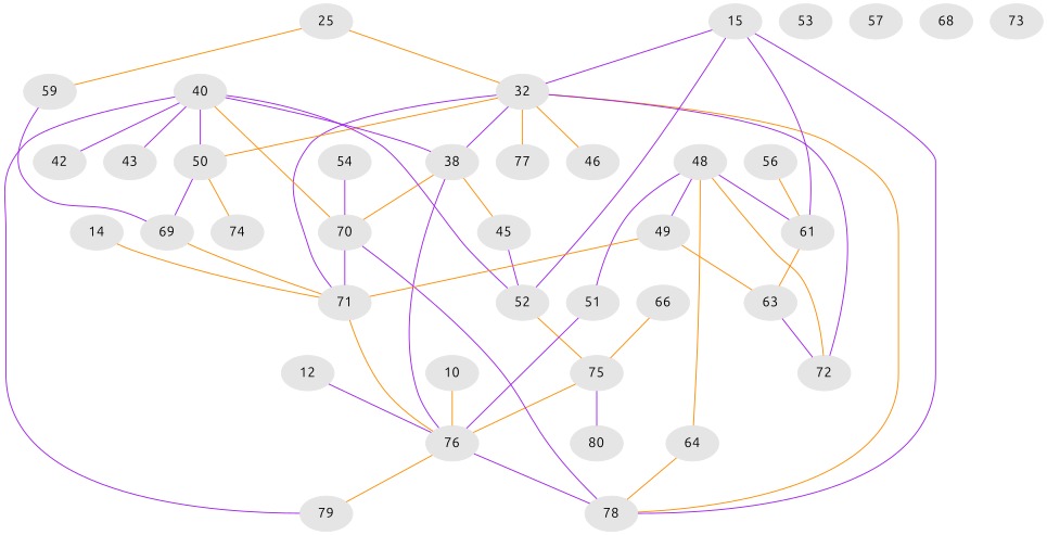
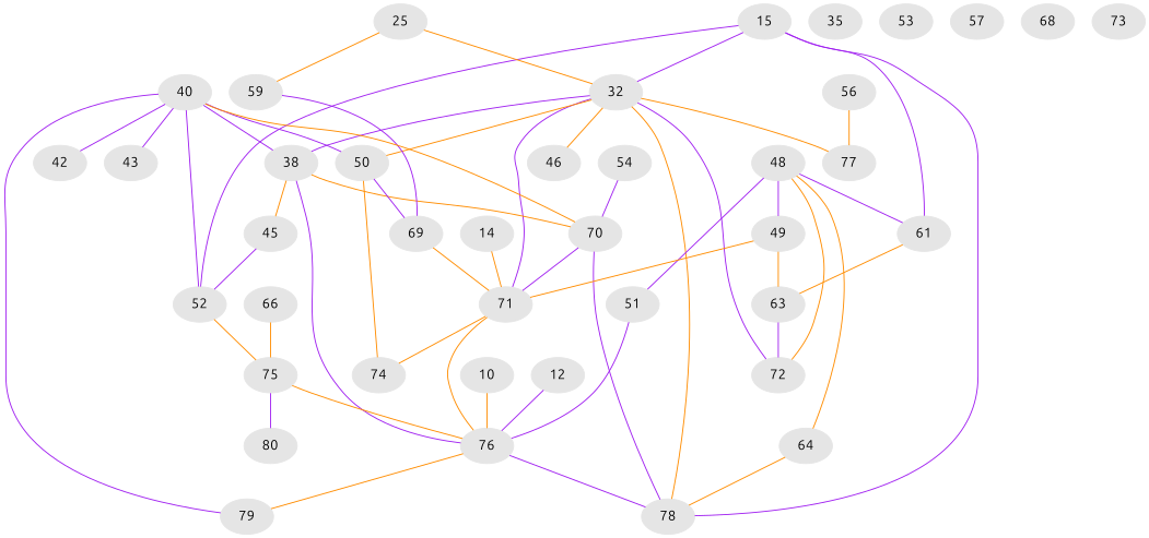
  graph {
    fontname=Ubuntu
    node [color=gray90 fontname=Ubuntu style=filled]
    edge [color=purple fontname=Ubuntu]
    76 [super="+39"]
    78 [super="+62+60"]
    79
    10
    12
    71 [super="+63+65"]
    74
    14
    32 [super="+21+16"]
    38
    46
    50 [super="+22+34"]
    72 [super="+1"]
    77 [super="+44"]
    15
    52 [super="+23"]
    61 [super="+36"]
    75
    n19 [label=63 super="+30"]
    25
    59
    69 [super="+27"]
    45
    70 [super="+28+55"]
+   35
    40 [super="+6+13"]
    42
    43 [super="+3"]
    64 [super="+41"]
    48 [super="+18+31"]
    51
    49
    80
    53 [super="+4"]
    54
    56
    57
    66
    68
    73
    76 -- 78 [weight=2]
    76 -- 79 [color=darkorange]
    10 -- 76 [color=darkorange]
    12 -- 76
    71 -- 76 [color=darkorange]
+   71 -- 74 [color=darkorange]
    14 -- 71 [color=darkorange weight=2]
    32 -- 78 [color=darkorange]
    32 -- 71
    32 -- 38
    32 -- 46 [color=darkorange]
    32 -- 50 [color=darkorange weight=2]
    32 -- 72
    32 -- 77 [color=darkorange weight=2]
    38 -- 76
    38 -- 45 [color=darkorange]
    38 -- 70 [color=darkorange]
    50 -- 74 [color=darkorange]
    50 -- 69
    15 -- 78
    15 -- 32 [weight=2]
    15 -- 52
    15 -- 61 [weight=2]
    52 -- 75 [color=darkorange]
    61 -- n19 [color=darkorange]
    75 -- 76 [color=darkorange]
    75 -- 80
    n19 -- 72
    25 -- 32 [color=darkorange]
    25 -- 59 [color=darkorange]
    59 -- 69
    69 -- 71 [color=darkorange weight=2]
    45 -- 52
    70 -- 78
    70 -- 71 [weight=3]
    40 -- 79
    40 -- 38
    40 -- 50 [weight=2]
    40 -- 52
    40 -- 70 [color=darkorange]
    40 -- 42
    40 -- 43
    64 -- 78 [color=darkorange]
    48 -- 72 [color=darkorange]
    48 -- 61 [weight=3]
    48 -- 64 [color=darkorange]
    48 -- 51
    48 -- 49 [weight=3]
    51 -- 76
    49 -- 71 [color=darkorange weight=2]
    49 -- n19 [color=darkorange]
    54 -- 70
-   56 -- 61 [color=darkorange]
+   56 -- 77 [color=darkorange]
    66 -- 75 [color=darkorange]
  }
